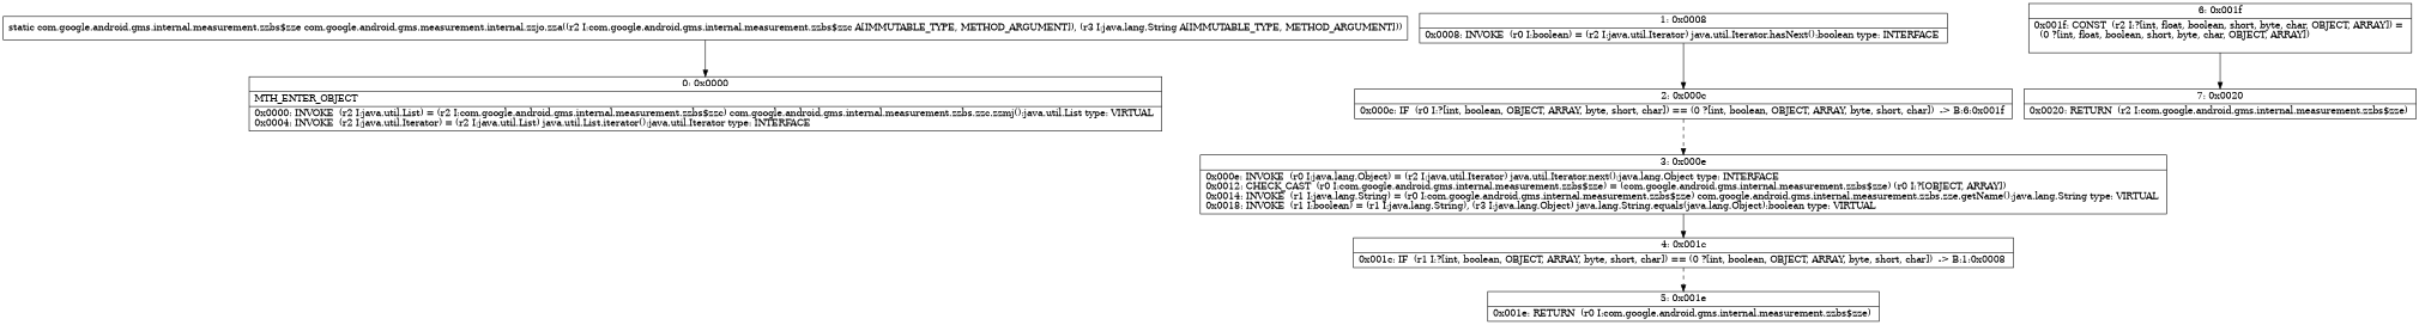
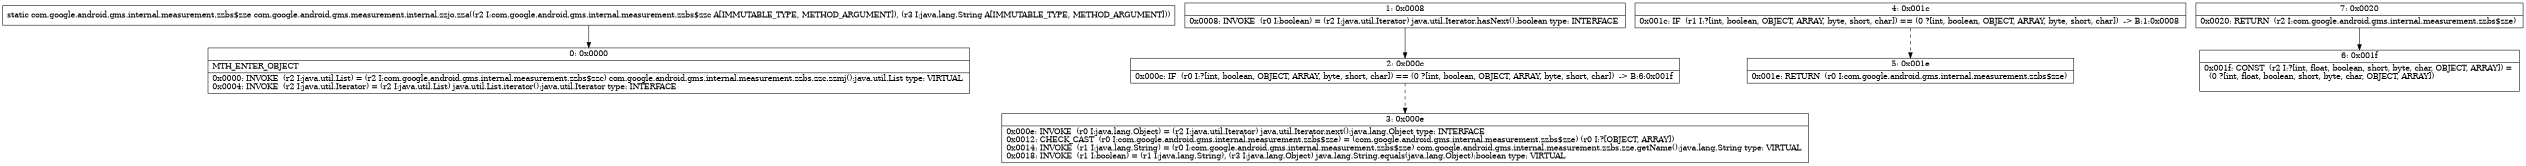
  digraph {
    node [shape=record]
    n1 [label="{0\:\ 0x0000|MTH_ENTER_OBJECT\l|0x0000: INVOKE  (r2 I:java.util.List) = (r2 I:com.google.android.gms.internal.measurement.zzbs$zzc) com.google.android.gms.internal.measurement.zzbs.zzc.zzmj():java.util.List type: VIRTUAL \l0x0004: INVOKE  (r2 I:java.util.Iterator) = (r2 I:java.util.List) java.util.List.iterator():java.util.Iterator type: INTERFACE \l}"]
    n2 [label="{1\:\ 0x0008|0x0008: INVOKE  (r0 I:boolean) = (r2 I:java.util.Iterator) java.util.Iterator.hasNext():boolean type: INTERFACE \l}"]
    n3 [label="{2\:\ 0x000c|0x000c: IF  (r0 I:?[int, boolean, OBJECT, ARRAY, byte, short, char]) == (0 ?[int, boolean, OBJECT, ARRAY, byte, short, char])  \-\> B:6:0x001f \l}"]
    n4 [label="{3\:\ 0x000e|0x000e: INVOKE  (r0 I:java.lang.Object) = (r2 I:java.util.Iterator) java.util.Iterator.next():java.lang.Object type: INTERFACE \l0x0012: CHECK_CAST  (r0 I:com.google.android.gms.internal.measurement.zzbs$zze) = (com.google.android.gms.internal.measurement.zzbs$zze) (r0 I:?[OBJECT, ARRAY]) \l0x0014: INVOKE  (r1 I:java.lang.String) = (r0 I:com.google.android.gms.internal.measurement.zzbs$zze) com.google.android.gms.internal.measurement.zzbs.zze.getName():java.lang.String type: VIRTUAL \l0x0018: INVOKE  (r1 I:boolean) = (r1 I:java.lang.String), (r3 I:java.lang.Object) java.lang.String.equals(java.lang.Object):boolean type: VIRTUAL \l}"]
    n5 [label="{4\:\ 0x001c|0x001c: IF  (r1 I:?[int, boolean, OBJECT, ARRAY, byte, short, char]) == (0 ?[int, boolean, OBJECT, ARRAY, byte, short, char])  \-\> B:1:0x0008 \l}"]
    n6 [label="{6\:\ 0x001f|0x001f: CONST  (r2 I:?[int, float, boolean, short, byte, char, OBJECT, ARRAY]) = \l  (0 ?[int, float, boolean, short, byte, char, OBJECT, ARRAY])\l \l}"]
    n7 [label="{7\:\ 0x0020|0x0020: RETURN  (r2 I:com.google.android.gms.internal.measurement.zzbs$zze) \l}"]
    n8 [label="{5\:\ 0x001e|0x001e: RETURN  (r0 I:com.google.android.gms.internal.measurement.zzbs$zze) \l}"]
    n9 [label="{static com.google.android.gms.internal.measurement.zzbs$zze com.google.android.gms.measurement.internal.zzjo.zza((r2 I:com.google.android.gms.internal.measurement.zzbs$zzc A[IMMUTABLE_TYPE, METHOD_ARGUMENT]), (r3 I:java.lang.String A[IMMUTABLE_TYPE, METHOD_ARGUMENT])) }"]
    n2 -> n3
    n3 -> n4 [style=dashed]
-   n4 -> n5
    n5 -> n8 [style=dashed]
-   n6 -> n7
+   n7 -> n6
    n9 -> n1
  }
